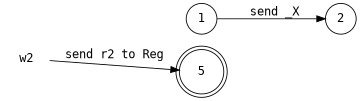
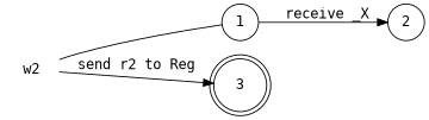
  digraph {
    fontname="DejaVu Sans Mono"
    rankdir=LR
    node [fontname="DejaVu Sans Mono" shape=circle]
    edge [fontname="DejaVu Sans Mono"]
    n1 [label=w2 shape=plaintext]
    n2 [label=1]
-   n3 [label=5 shape=doublecircle]
+   n3 [label=3 shape=doublecircle]
    n4 [label=2]
+   n1 -> n2 [arrowhead=none]
    n1 -> n3 [label="send r2 to Reg"]
-   n2 -> n4 [label="send _X"]
+   n2 -> n4 [label="receive _X"]
  }
